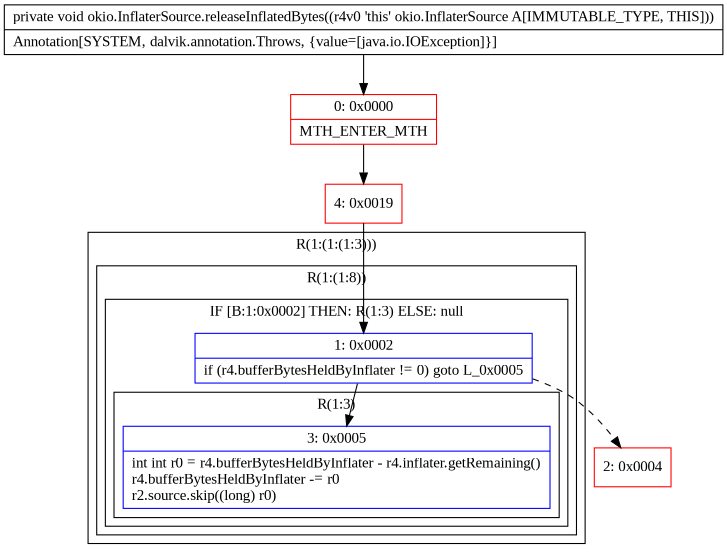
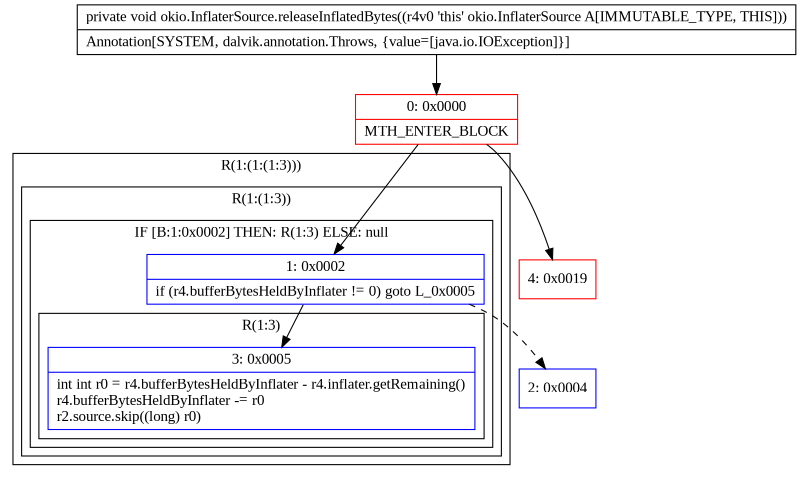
  digraph {
    fontname="Liberation Serif"
    node [color=red fontname="Liberation Serif" shape=record]
    edge [fontname="Liberation Serif"]
    n1 [color=blue label="{3\:\ 0x0005|int int r0 = r4.bufferBytesHeldByInflater \- r4.inflater.getRemaining()\lr4.bufferBytesHeldByInflater \-= r0\lr2.source.skip((long) r0)\l}"]
    n2 [color=blue label="{1\:\ 0x0002|if (r4.bufferBytesHeldByInflater != 0) goto L_0x0005\l}"]
-   n3 [label="{2\:\ 0x0004}"]
+   n3 [color=blue label="{2\:\ 0x0004}"]
    n4 [label="{4\:\ 0x0019}"]
-   n5 [label="{0\:\ 0x0000|MTH_ENTER_MTH\l}"]
+   n5 [label="{0\:\ 0x0000|MTH_ENTER_BLOCK\l}"]
    n6 [label="{private void okio.InflaterSource.releaseInflatedBytes((r4v0 'this' okio.InflaterSource A[IMMUTABLE_TYPE, THIS]))  | Annotation[SYSTEM, dalvik.annotation.Throws, \{value=[java.io.IOException]\}]\l}" color=""]
    subgraph cluster_1 {
      label="R(1:(1:(1:3)))"
      subgraph cluster_2 {
-       label="R(1:(1:8))"
+       label="R(1:(1:3))"
        subgraph cluster_3 {
          label="IF [B:1:0x0002] THEN: R(1:3) ELSE: null"
          n2
          subgraph cluster_4 {
            label="R(1:3)"
            n1
          }
        }
      }
    }
    n2 -> n1
    n2 -> n3 [style=dashed]
-   n4 -> n2
+   n5 -> n2
    n5 -> n4
    n6 -> n5
  }
